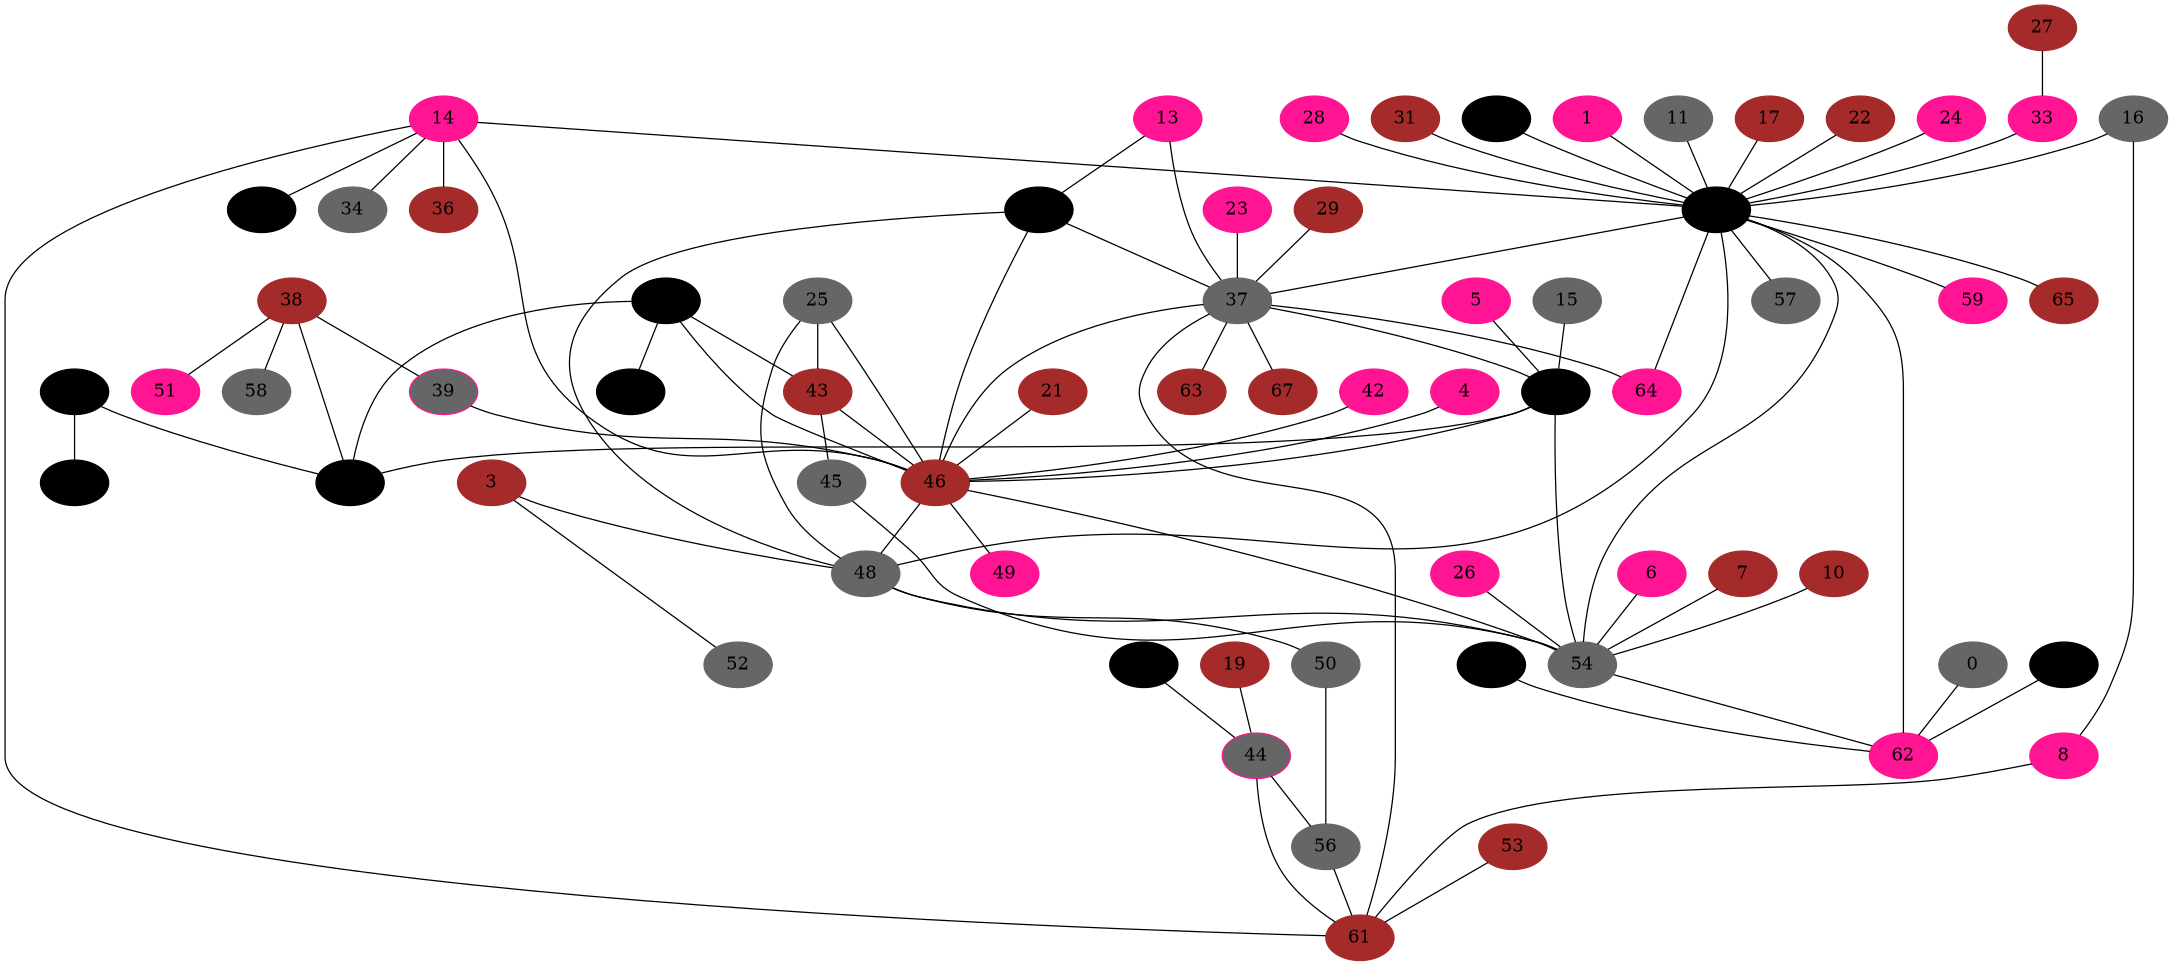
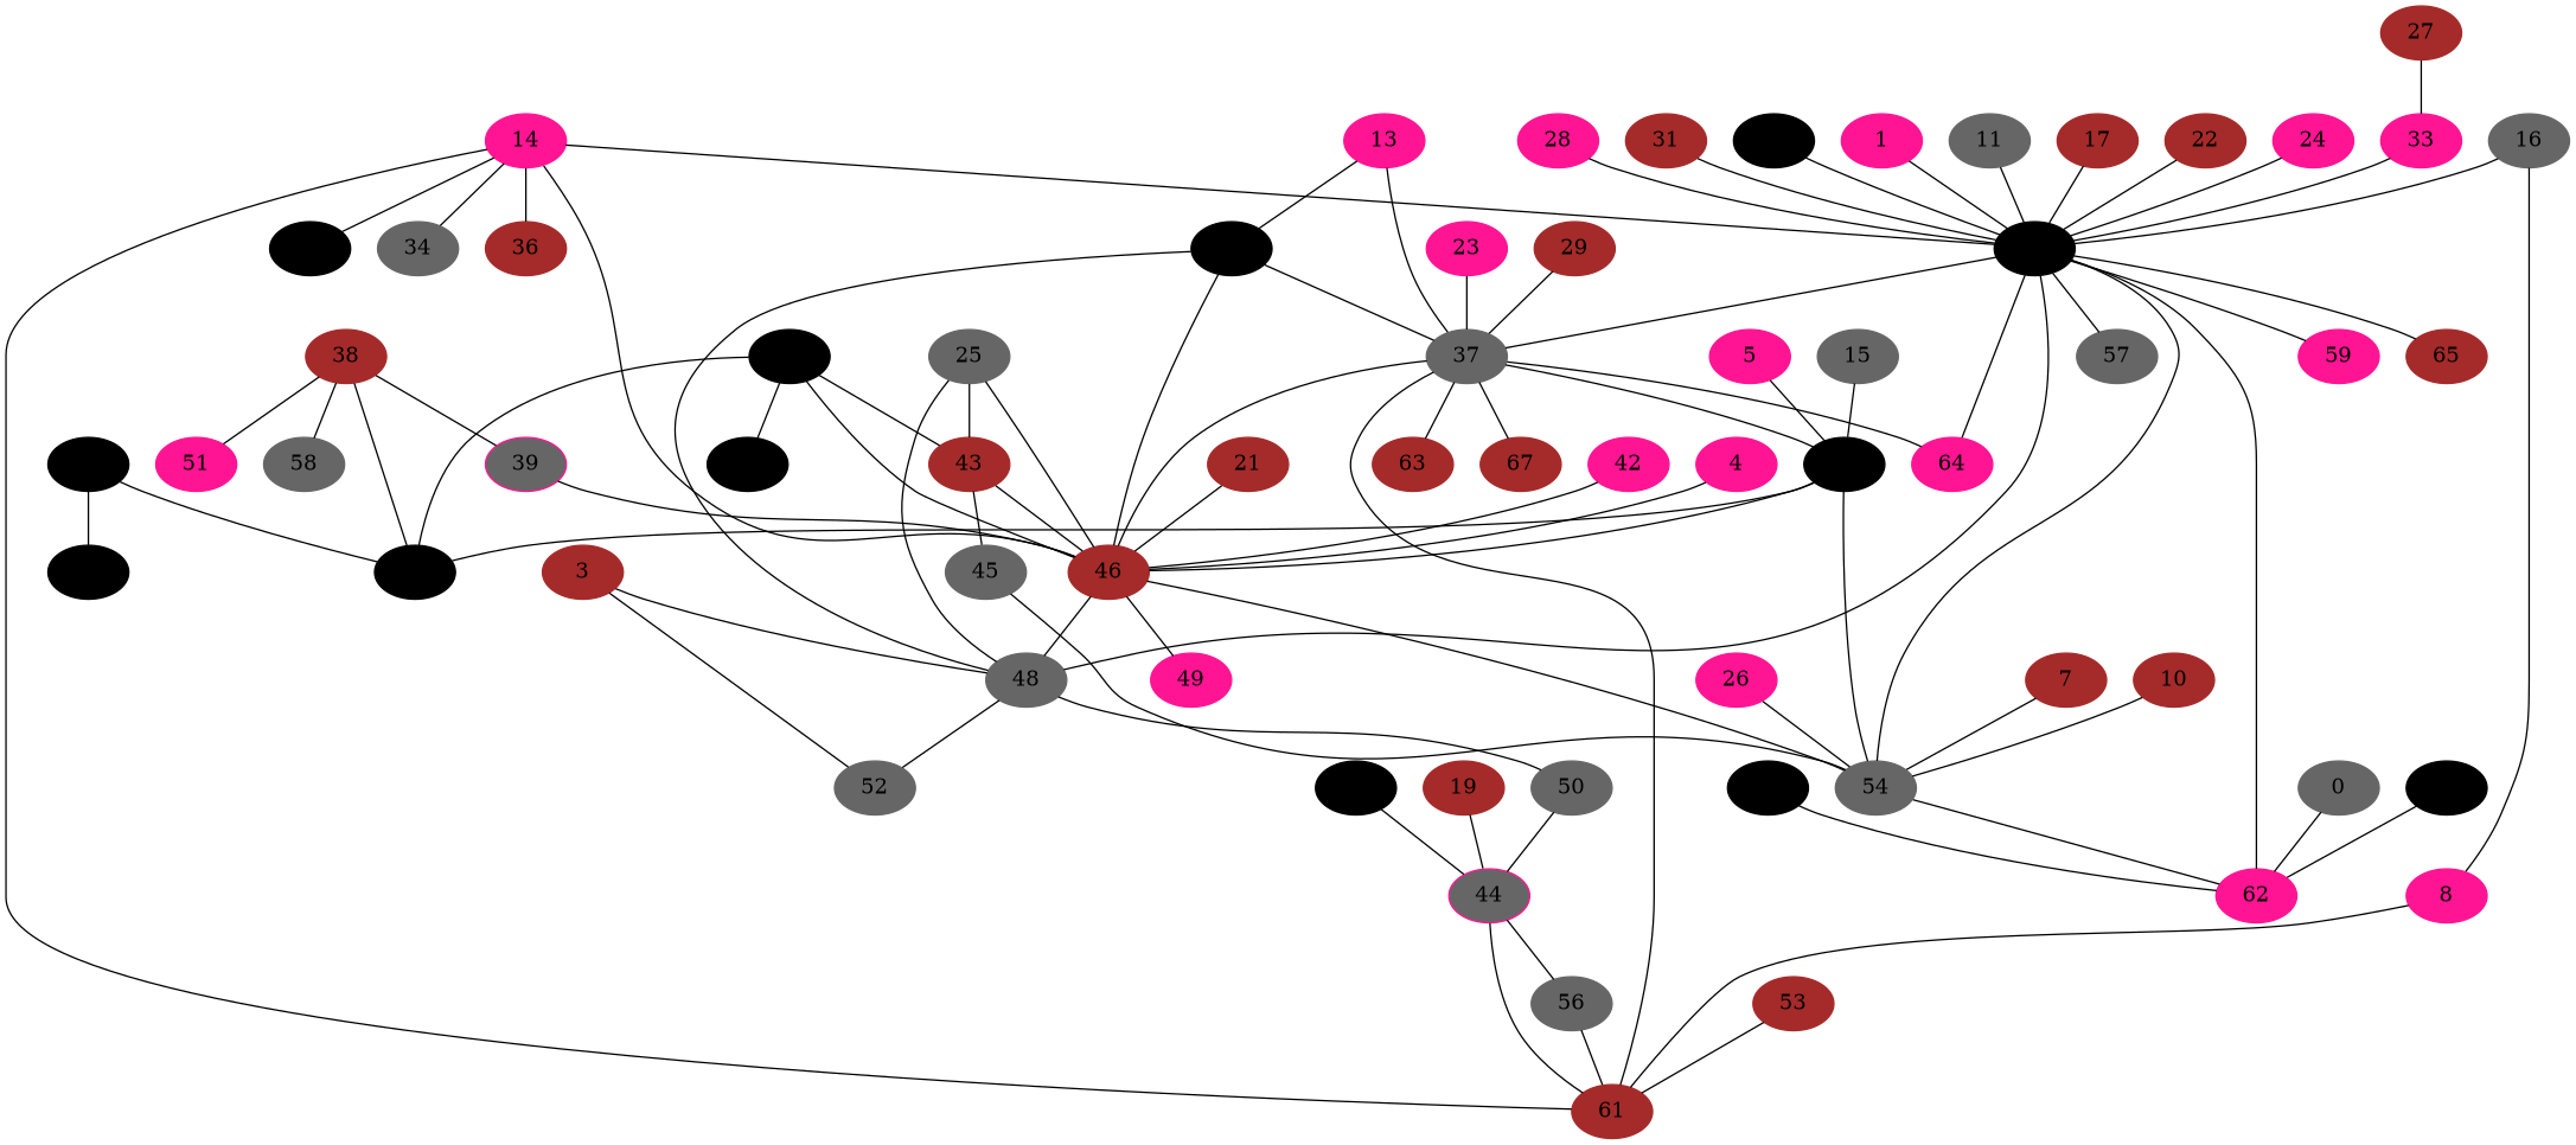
  graph {
    fontname="DejaVu Serif"
    node [color=deeppink fontname="DejaVu Serif" style=filled]
    edge [fontname="DejaVu Serif" weight=1.0]
    35 [color=black]
    1
    62
    48 [color=gray40]
    54 [color=gray40]
    37 [color=gray40]
    57 [color=gray40]
    59
    64
    65 [color=brown]
    n11 [color=gray40 label=0]
    3 [color=brown]
    52 [color=gray40]
    50 [color=gray40]
    46 [color=brown]
    4
    49
    41 [color=black]
    5
    60 [color=black]
-   6
    7 [color=brown]
    61 [color=brown]
    8
    9 [color=black]
    10 [color=brown]
    11 [color=gray40]
    12 [color=black]
    30 [color=black]
    13
    63 [color=brown]
    67 [color=brown]
    14
    20 [color=black]
    34 [color=gray40]
    36 [color=brown]
    15 [color=gray40]
    16 [color=gray40]
    17 [color=brown]
    18 [color=black]
    44 [fillcolor=gray40]
    56 [color=gray40]
    19 [color=brown]
    21 [color=brown]
    22 [color=brown]
    23
    24
    25 [color=gray40]
    43 [color=brown]
    45 [color=gray40]
    26
    27 [color=brown]
    33
    28
    29 [color=brown]
    31 [color=brown]
    32 [color=black]
    38 [color=brown]
    51
    39 [fillcolor=gray40]
    58 [color=gray40]
    40 [color=black]
    47 [color=black]
    42
    53 [color=brown]
    55 [color=black]
    66 [color=black]
    35 -- 62
    35 -- 48 [weight=2.0]
    35 -- 54
    35 -- 37 [weight=2.0]
    35 -- 57
    35 -- 59
    35 -- 64
    35 -- 65
    1 -- 35
-   48 -- 54
+   48 -- 52
    48 -- 50
    54 -- 62
    37 -- 64
    37 -- 46
    37 -- 41
    37 -- 61
    37 -- 63
    37 -- 67
    n11 -- 62
    3 -- 48
    3 -- 52
-   50 -- 56
+   50 -- 44
    46 -- 48
    46 -- 54
    46 -- 49
    4 -- 46
    41 -- 54
    41 -- 46
    41 -- 60
    5 -- 41
-   6 -- 54
    7 -- 54
    8 -- 61
    9 -- 62
    10 -- 54
    11 -- 35
    12 -- 62
    30 -- 48
    30 -- 37
    30 -- 46
    13 -- 37 [weight=2.0]
    13 -- 30
    14 -- 35
    14 -- 46 [weight=2.0]
    14 -- 61
    14 -- 20
    14 -- 34
    14 -- 36
    15 -- 41
    16 -- 35
    16 -- 8
    17 -- 35
    18 -- 44
    44 -- 61
    44 -- 56
    56 -- 61
    19 -- 44
    21 -- 46
    22 -- 35
    23 -- 37
    24 -- 35
    25 -- 48
    25 -- 46
    25 -- 43
    43 -- 46
    43 -- 45
    45 -- 54
    26 -- 54
    27 -- 33
    33 -- 35
    28 -- 35
    29 -- 37
    31 -- 35
    32 -- 35
    38 -- 60
    38 -- 51
    38 -- 39
    38 -- 58
    39 -- 46
    40 -- 46
    40 -- 60
    40 -- 43
    40 -- 47
    42 -- 46
    53 -- 61
    55 -- 60
    55 -- 66
  }
